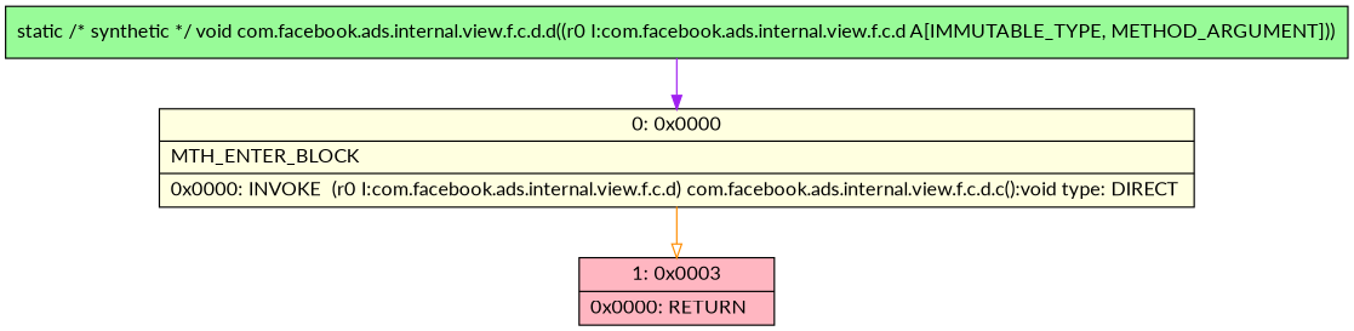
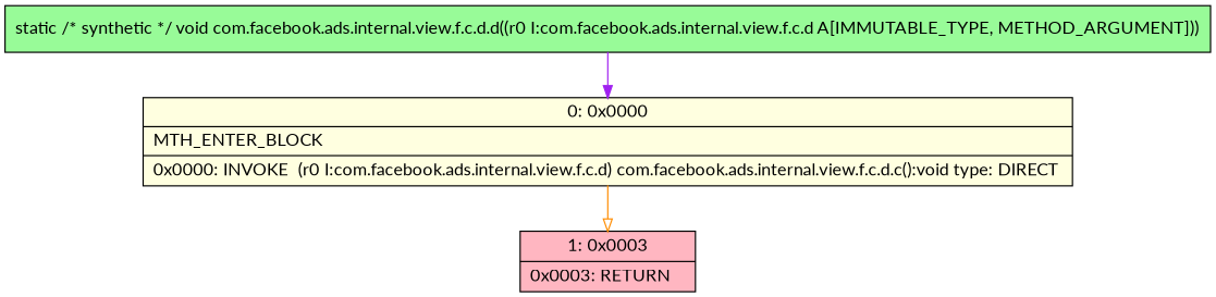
  digraph {
    fontname=Lato
    node [shape=record style=filled fontname=Lato]
    edge [fontname=Lato]
    n1 [label="{0\:\ 0x0000|MTH_ENTER_BLOCK\l|0x0000: INVOKE  (r0 I:com.facebook.ads.internal.view.f.c.d) com.facebook.ads.internal.view.f.c.d.c():void type: DIRECT \l}" fillcolor=lightyellow]
-   n2 [label="{1\:\ 0x0003|0x0000: RETURN   \l}" fillcolor=lightpink]
+   n2 [label="{1\:\ 0x0003|0x0003: RETURN   \l}" fillcolor=lightpink]
    n3 [label="{static \/* synthetic *\/ void com.facebook.ads.internal.view.f.c.d.d((r0 I:com.facebook.ads.internal.view.f.c.d A[IMMUTABLE_TYPE, METHOD_ARGUMENT])) }" fillcolor=palegreen]
    n1 -> n2 [color=darkorange arrowhead=onormal]
    n3 -> n1 [color=purple arrowhead=normal]
  }
